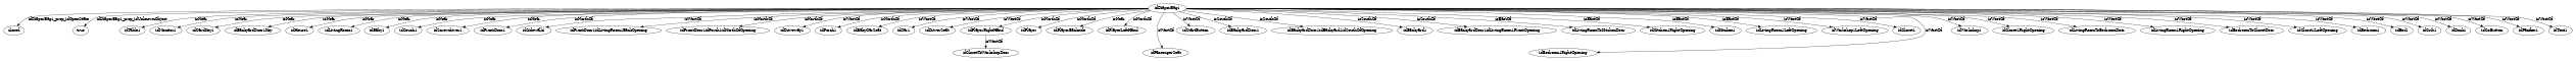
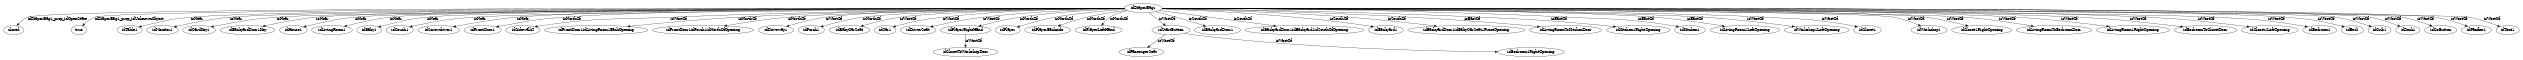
  strict digraph {
    node [node_type=entity_node]
    edge [edge_type=relationship]
    closed [node_type=property_node]
    idDiaperBag1
    true [node_type=property_node]
    idTable1
    idMonitor1
    idCardKey1
    idBackyardDoor1Key
    idHouse1
    idLivingRoom1
    idBaby1
    idCouch1
    idScrewdriver1
    idFrontDoor1
-   idSidewalk1
+   idSidewalk1 [label=idSidewalk4]
    idFrontDoor1idLivingRoom1BackOpening
    idFrontDoor1idPorch1idNorthOfOpening
    idDriveway1
    idPorch1
    idBabyCarSeat
    idCar1
    idDriverSeat
    idPassengerSeat
    idPlayer
    idPlayerBackside
    idPlayerLeftHand
    idPlayerRightHand
    idStartButton
    idBackyardDoor1
    idBackyardDoor1idBackyard1idSouthOfOpening
    idBackyard1
-   idBackyardDoor1idLivingRoom1FrontOpening
+   idBackyardDoor1idLivingRoom1FrontOpening [label=idBackyardDoor1idBabyCarSeat1FrontOpening]
    idLivingRoomToKitchenDoor
    idKitchen1RightOpening
    idKitchen1
    idLivingRoom1LeftOpening
    idWorkshop1LeftOpening
    idCloset1
    idBedroom1RightOpening
    idWorkshop1
    idCloset1RightOpening
    idLivingRoomToBedroomDoor
    idLivingRoom1RightOpening
    idBedroomToClosetDoor
    idCloset1LeftOpening
    idBedroom1
    idBed1
    idCrib1
    idDock1
    idGoButton
    idPacifier1
    idTent1
    idClosetToWorkshopDoor
    idDiaperBag1 -> closed [edge_type=property label=idDiaperBag1_prop_idOpenState]
    idDiaperBag1 -> true [edge_type=property label=idDiaperBag1_prop_idUnknownObject]
    idDiaperBag1 -> idTable1 [label=isNear]
    idDiaperBag1 -> idMonitor1 [label=isNear]
    idDiaperBag1 -> idCardKey1 [label=isNear]
    idDiaperBag1 -> idBackyardDoor1Key [label=isNear]
    idDiaperBag1 -> idHouse1 [label=isNear]
    idDiaperBag1 -> idLivingRoom1 [label=isNear]
    idDiaperBag1 -> idBaby1 [label=isNear]
    idDiaperBag1 -> idCouch1 [label=isNear]
    idDiaperBag1 -> idScrewdriver1 [label=isNear]
    idDiaperBag1 -> idFrontDoor1 [label=isNorthOf]
    idDiaperBag1 -> idSidewalk1 [label=isWestOf]
    idDiaperBag1 -> idFrontDoor1idLivingRoom1BackOpening [label=isNorthOf]
    idDiaperBag1 -> idFrontDoor1idPorch1idNorthOfOpening [label=isNorthOf]
    idDiaperBag1 -> idDriveway1 [label=isWestOf]
    idDiaperBag1 -> idPorch1 [label=isNorthOf]
    idDiaperBag1 -> idBabyCarSeat [label=isWestOf]
    idDiaperBag1 -> idCar1 [label=isWestOf]
    idDiaperBag1 -> idDriverSeat [label=isWestOf]
-   idDiaperBag1 -> idPassengerSeat [label=isWestOf]
+   idStartButton -> idPassengerSeat [label=isWestOf]
    idDiaperBag1 -> idPlayer [label=isNorthOf]
-   idDiaperBag1 -> idPlayerBackside [label=isNear]
+   idDiaperBag1 -> idPlayerBackside [label=isNorthOf]
    idDiaperBag1 -> idPlayerLeftHand [label=isNorthOf]
    idDiaperBag1 -> idPlayerRightHand [label=isNorthOf]
    idDiaperBag1 -> idStartButton [label=isWestOf]
    idDiaperBag1 -> idBackyardDoor1 [label=isSouthOf]
    idDiaperBag1 -> idBackyardDoor1idBackyard1idSouthOfOpening [label=isSouthOf]
    idDiaperBag1 -> idBackyard1 [label=isSouthOf]
    idDiaperBag1 -> idBackyardDoor1idLivingRoom1FrontOpening [label=isSouthOf]
    idDiaperBag1 -> idLivingRoomToKitchenDoor [label=isEastOf]
    idDiaperBag1 -> idKitchen1RightOpening [label=isEastOf]
    idDiaperBag1 -> idKitchen1 [label=isEastOf]
    idDiaperBag1 -> idLivingRoom1LeftOpening [label=isEastOf]
    idDiaperBag1 -> idWorkshop1LeftOpening [label=isWestOf]
    idDiaperBag1 -> idCloset1 [label=isWestOf]
-   idDiaperBag1 -> idBedroom1RightOpening [label=isWestOf]
+   idStartButton -> idBedroom1RightOpening [label=isWestOf]
    idDiaperBag1 -> idWorkshop1 [label=isWestOf]
    idDiaperBag1 -> idCloset1RightOpening [label=isWestOf]
    idDiaperBag1 -> idLivingRoomToBedroomDoor [label=isWestOf]
    idDiaperBag1 -> idLivingRoom1RightOpening [label=isWestOf]
    idDiaperBag1 -> idBedroomToClosetDoor [label=isWestOf]
    idDiaperBag1 -> idCloset1LeftOpening [label=isWestOf]
    idDiaperBag1 -> idBedroom1 [label=isWestOf]
    idDiaperBag1 -> idBed1 [label=isWestOf]
    idDiaperBag1 -> idCrib1 [label=isWestOf]
    idDiaperBag1 -> idDock1 [label=isWestOf]
    idDiaperBag1 -> idGoButton [label=isWestOf]
    idDiaperBag1 -> idPacifier1 [label=isWestOf]
    idDiaperBag1 -> idTent1 [label=isWestOf]
    idPlayerRightHand -> idClosetToWorkshopDoor [label=isWestOf]
  }
